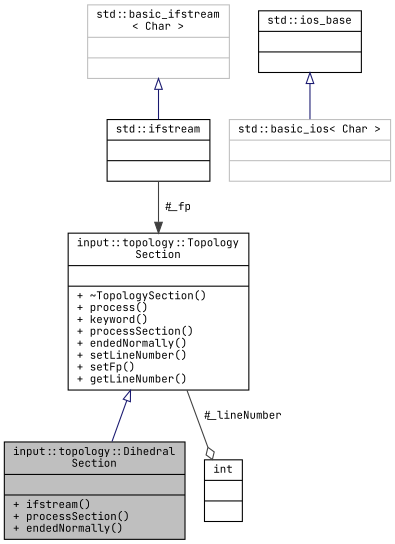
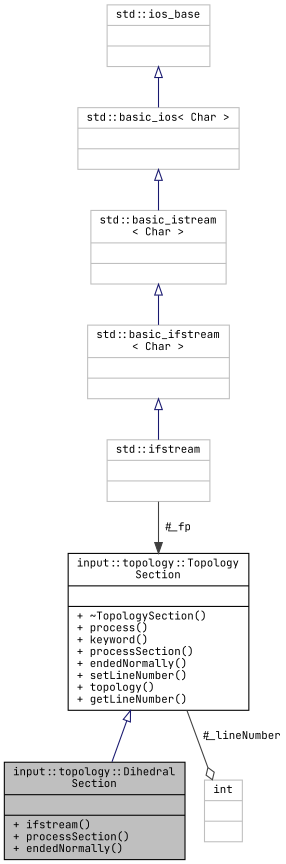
  digraph {
    fontname="JetBrains Mono"
    node [color=grey75 fillcolor=white fontname="JetBrains Mono" fontsize=10 shape=record style=filled]
    edge [arrowtail=onormal color=midnightblue dir=back fontname="JetBrains Mono" fontsize=10 labelfontname=Helvetica labelfontsize=10 style=solid]
    n1 [color=black fillcolor=grey75 fontcolor=black height=0.2 label="{input::topology::Dihedral\lSection\n||+ ifstream()\l+ processSection()\l+ endedNormally()\l}" width=0.4]
-   n2 [color=black height=0.2 label="{input::topology::Topology\lSection\n||+ ~TopologySection()\l+ process()\l+ keyword()\l+ processSection()\l+ endedNormally()\l+ setLineNumber()\l+ setFp()\l+ getLineNumber()\l}" width=0.4]
-   n3 [color=black height=0.2 label="{int\n||}" width=0.4]
-   n4 [color=black height=0.2 label="{std::ifstream\n||}" width=0.4]
+   n2 [color=black height=0.2 label="{input::topology::Topology\lSection\n||+ ~TopologySection()\l+ process()\l+ keyword()\l+ processSection()\l+ endedNormally()\l+ setLineNumber()\l+ topology()\l+ getLineNumber()\l}" width=0.4]
+   n3 [height=0.2 label="{int\n||}" width=0.4]
+   n4 [height=0.2 label="{std::ifstream\n||}" width=0.4]
    n5 [height=0.2 label="{std::basic_ifstream\l\< Char \>\n||}" width=0.4]
+   n6 [height=0.2 label="{std::basic_istream\l\< Char \>\n||}" width=0.4]
    n7 [height=0.2 label="{std::basic_ios\< Char \>\n||}" width=0.4]
-   n8 [color=black height=0.2 label="{std::ios_base\n||}" width=0.4]
+   n8 [height=0.2 label="{std::ios_base\n||}" width=0.4]
    n2 -> n1
    n2 -> n3 [arrowhead=odiamond color=grey25 label=" #_lineNumber" arrowtail="" dir=""]
    n4 -> n2 [arrowhead=normal color=grey25 label=" #_fp" arrowtail="" dir=""]
    n5 -> n4
+   n6 -> n5
+   n7 -> n6
    n8 -> n7
  }
